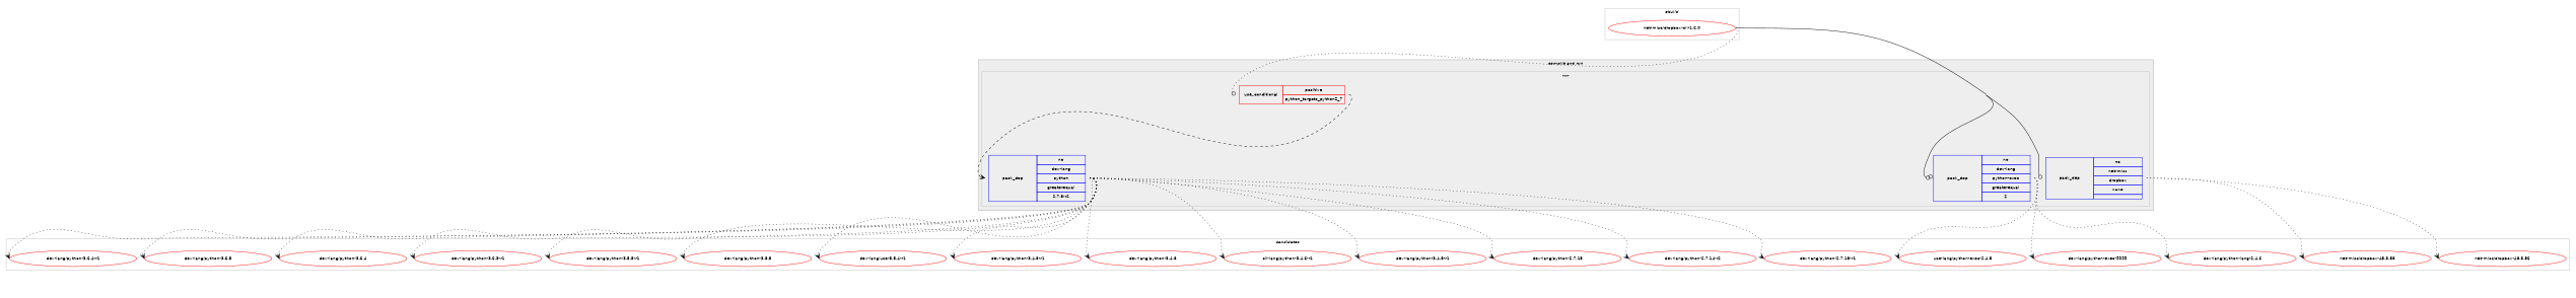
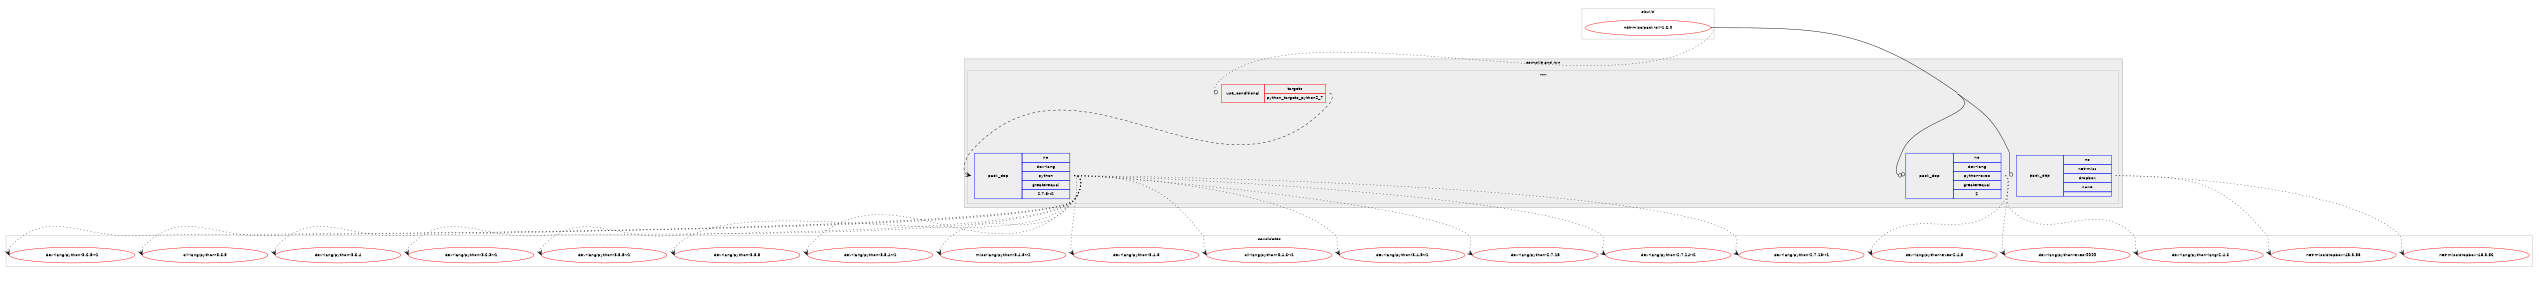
  digraph {
    compound=true
    concentrate=true
    fontname=Helvetica
    fontsize=10
    newrank=true
    rankdir=TB
    ranksep=1.5
    node [color=red fontname=Helvetica fontsize=10]
    edge [arrowhead=vee headport=w style=dotted tailport=e weight=100]
-   n1 [label="net-misc/dropbox-cli-1.6.0" width=4]
+   n1 [label="net-misc/pack-cli-1.6.0" width=4]
    n2 [color=blue label=<<TABLE BORDER="0" CELLBORDER="1" CELLSPACING="0" CELLPADDING="4" WIDTH="220"><TR><TD ROWSPAN="6" CELLPADDING="30">pack_dep</TD></TR><TR><TD WIDTH="110">no</TD></TR><TR><TD>dev-lang</TD></TR><TR><TD>python</TD></TR><TR><TD>greaterequal</TD></TR><TR><TD>2.7.5-r2</TD></TR></TABLE>> shape=none]
-   n3 [label=<<TABLE BORDER="0" CELLBORDER="1" CELLSPACING="0" CELLPADDING="4"><TR><TD ROWSPAN="3" CELLPADDING="10">use_conditional</TD></TR><TR><TD>positive</TD></TR><TR><TD>python_targets_python2_7</TD></TR></TABLE>> shape=none]
+   n3 [label=<<TABLE BORDER="0" CELLBORDER="1" CELLSPACING="0" CELLPADDING="4"><TR><TD ROWSPAN="3" CELLPADDING="10">use_conditional</TD></TR><TR><TD>targets</TD></TR><TR><TD>python_targets_python2_7</TD></TR></TABLE>> shape=none]
    n4 [color=blue label=<<TABLE BORDER="0" CELLBORDER="1" CELLSPACING="0" CELLPADDING="4" WIDTH="220"><TR><TD ROWSPAN="6" CELLPADDING="30">pack_dep</TD></TR><TR><TD WIDTH="110">no</TD></TR><TR><TD>dev-lang</TD></TR><TR><TD>python-exec</TD></TR><TR><TD>greaterequal</TD></TR><TR><TD>2</TD></TR></TABLE>> shape=none]
    n5 [color=blue label=<<TABLE BORDER="0" CELLBORDER="1" CELLSPACING="0" CELLPADDING="4" WIDTH="220"><TR><TD ROWSPAN="6" CELLPADDING="30">pack_dep</TD></TR><TR><TD WIDTH="110">no</TD></TR><TR><TD>net-misc</TD></TR><TR><TD>dropbox</TD></TR><TR><TD>none</TD></TR><TR><TD></TD></TR></TABLE>> shape=none]
    n6 [label="dev-lang/python-2.7.18-r1" width=4]
    n7 [label="dev-lang/python-2.7.14-r2" width=4]
    n8 [label="dev-lang/python-2.7.15" width=4]
    n9 [label="dev-lang/python-3.4.5-r1" width=4]
    n10 [label="cli-lang/python-3.4.6-r1" width=4]
    n11 [label="dev-lang/python-3.4.8" width=4]
-   n12 [label="dev-lang/python-3.4.8-r1" width=4]
-   n13 [label="dev-lang/use-3.5.4-r1" width=4]
+   n12 [label="misc-lang/python-3.4.8-r1" width=4]
+   n13 [label="dev-lang/python-3.5.4-r1" width=4]
    n14 [label="dev-lang/python-3.5.5" width=4]
    n15 [label="dev-lang/python-3.5.5-r1" width=4]
    n16 [label="dev-lang/python-3.6.3-r1" width=4]
    n17 [label="dev-lang/python-3.6.4" width=4]
-   n18 [label="dev-lang/python-3.6.5" width=4]
-   n19 [label="dev-lang/python-3.6.4-r1" width=4]
-   n20 [label="use-lang/python-exec-2.4.5" width=4]
+   n18 [label="cli-lang/python-3.6.5" width=4]
+   n19 [label="dev-lang/python-3.6.5-r1" width=4]
+   n20 [label="dev-lang/python-exec-2.4.5" width=4]
    n21 [label="dev-lang/python-lang-2.4.6" width=4]
    n22 [label="dev-lang/python-exec-9999" width=4]
    n23 [label="net-misc/dropbox-45.3.58" width=4]
    n24 [label="net-misc/dropbox-48.3.56" width=4]
    subgraph cluster_1 {
      color=gray
      label=<<i>ebuild</i>>
      rank=same
      n1
    }
    subgraph cluster_2 {
      color=gray
      label=<<i>dependencies</i>>
      subgraph cluster_3 {
        color=gray
        fillcolor="#eeeeee"
        label=<<i>compile</i>>
        style=filled
      }
      subgraph cluster_4 {
        color=gray
        fillcolor="#eeeeee"
        label=<<i>compile and run</i>>
        style=filled
      }
      subgraph cluster_5 {
        color=gray
        fillcolor="#eeeeee"
        label=<<i>run</i>>
        style=filled
        subgraph sub_6 {
          color=gray
          fillcolor="#eeeeee"
          label=<<i>run</i>>
          style=filled
          n3
          subgraph sub_7 {
            color=gray
            fillcolor="#eeeeee"
            label=<<i>run</i>>
            style=filled
            n2
          }
        }
        subgraph sub_8 {
          color=gray
          fillcolor="#eeeeee"
          label=<<i>run</i>>
          style=filled
          n4
        }
        subgraph sub_9 {
          color=gray
          fillcolor="#eeeeee"
          label=<<i>run</i>>
          style=filled
          n5
        }
      }
    }
    subgraph cluster_10 {
      color=gray
      label=<<i>candidates</i>>
      rank=same
      subgraph sub_11 {
        color=black
        label=<<i>candidates</i>>
        nodesep=1
        rank=same
        n6
        n7
        n8
        n9
        n10
        n11
        n12
        n13
        n14
        n15
        n16
        n17
        n18
        n19
      }
      subgraph sub_12 {
        color=black
        label=<<i>candidates</i>>
        nodesep=1
        rank=same
        n20
        n21
        n22
      }
      subgraph sub_13 {
        color=black
        label=<<i>candidates</i>>
        nodesep=1
        rank=same
        n23
        n24
      }
    }
    n1 -> n3 [arrowhead=odot weight=20]
    n1 -> n4 [arrowhead=odot style=solid weight=20]
    n1 -> n5 [arrowhead=odot style=solid weight=20]
    n2 -> n6
    n2 -> n7
    n2 -> n8
    n2 -> n9
    n2 -> n10
    n2 -> n11
    n2 -> n12
    n2 -> n13
    n2 -> n14
    n2 -> n15
    n2 -> n16
    n2 -> n17
    n2 -> n18
    n2 -> n19
    n3 -> n2 [style=dashed weight=20]
    n4 -> n20
    n4 -> n21
    n4 -> n22
    n5 -> n23
    n5 -> n24
  }
